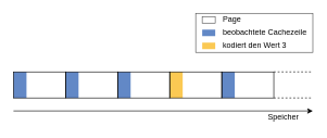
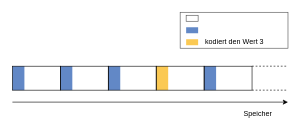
  <mxCell id="0" />
  <mxCell id="1" parent="0" />
  <mxCell id="2" value="" style="rounded=0;whiteSpace=wrap;html=1;fillColor=none;opacity=70;" vertex="1" parent="1"><mxGeometry x="300" y="20" width="180" height="60" as="geometry" /></mxCell>
  <mxCell id="3" value="" style="rounded=0;whiteSpace=wrap;html=1;strokeColor=none;fillColor=#2056AE;opacity=70;" vertex="1" parent="1"><mxGeometry x="20" y="110" width="20" height="40" as="geometry" /></mxCell>
  <mxCell id="4" value="" style="rounded=0;whiteSpace=wrap;html=1;strokeColor=none;fillColor=#FAB20B;opacity=70;" vertex="1" parent="1"><mxGeometry x="260" y="110" width="20" height="40" as="geometry" /></mxCell>
  <mxCell id="5" value="" style="rounded=0;whiteSpace=wrap;html=1;strokeColor=none;fillColor=#2056AE;opacity=70;" vertex="1" parent="1"><mxGeometry x="100" y="110" width="20" height="40" as="geometry" /></mxCell>
  <mxCell id="6" value="" style="rounded=0;whiteSpace=wrap;html=1;strokeColor=none;fillColor=#2056AE;opacity=70;" vertex="1" parent="1"><mxGeometry x="180" y="110" width="20" height="40" as="geometry" /></mxCell>
  <mxCell id="7" value="" style="rounded=0;whiteSpace=wrap;html=1;strokeColor=none;fillColor=#2056AE;opacity=70;" vertex="1" parent="1"><mxGeometry x="340" y="110" width="20" height="40" as="geometry" /></mxCell>
  <mxCell id="8" value="" style="rounded=0;whiteSpace=wrap;html=1;fillColor=none;" vertex="1" parent="1"><mxGeometry x="20" y="110" width="80" height="40" as="geometry" /></mxCell>
  <mxCell id="9" value="" style="rounded=0;whiteSpace=wrap;html=1;fillColor=none;" vertex="1" parent="1"><mxGeometry x="100" y="110" width="80" height="40" as="geometry" /></mxCell>
  <mxCell id="10" value="" style="rounded=0;whiteSpace=wrap;html=1;fillColor=none;" vertex="1" parent="1"><mxGeometry x="180" y="110" width="80" height="40" as="geometry" /></mxCell>
  <mxCell id="11" value="" style="rounded=0;whiteSpace=wrap;html=1;fillColor=none;" vertex="1" parent="1"><mxGeometry x="260" y="110" width="80" height="40" as="geometry" /></mxCell>
  <mxCell id="12" value="" style="rounded=0;whiteSpace=wrap;html=1;fillColor=none;" vertex="1" parent="1"><mxGeometry x="340" y="110" width="80" height="40" as="geometry" /></mxCell>
- <mxCell id="13" value="Page" style="text;html=1;strokeColor=none;fillColor=none;align=left;verticalAlign=middle;whiteSpace=wrap;rounded=0;opacity=70;labelPosition=center;verticalLabelPosition=middle;" vertex="1" parent="1"><mxGeometry x="340" y="20" width="140" height="20" as="geometry" /></mxCell>
- <mxCell id="14" value="beobachtete Cachezeile" style="text;html=1;strokeColor=none;fillColor=none;align=left;verticalAlign=middle;whiteSpace=wrap;rounded=0;opacity=70;" vertex="1" parent="1"><mxGeometry x="340" y="40" width="140" height="20" as="geometry" /></mxCell>
  <mxCell id="15" value="" style="endArrow=none;dashed=1;html=1;" edge="1" parent="1"><mxGeometry width="50" height="50" relative="1" as="geometry"><mxPoint x="420" y="110" as="sourcePoint" /><mxPoint x="480" y="110" as="targetPoint" /></mxGeometry></mxCell>
  <mxCell id="16" value="" style="endArrow=none;dashed=1;html=1;" edge="1" parent="1"><mxGeometry width="50" height="50" relative="1" as="geometry"><mxPoint x="420" y="150" as="sourcePoint" /><mxPoint x="480" y="150" as="targetPoint" /></mxGeometry></mxCell>
  <mxCell id="17" value="" style="rounded=0;whiteSpace=wrap;html=1;fillColor=none;opacity=70;" vertex="1" parent="1"><mxGeometry x="310" y="25" width="20" height="10" as="geometry" /></mxCell>
  <mxCell id="18" value="" style="rounded=0;whiteSpace=wrap;html=1;strokeColor=none;fillColor=#2056AE;opacity=70;" vertex="1" parent="1"><mxGeometry x="310" y="45" width="20" height="10" as="geometry" /></mxCell>
  <mxCell id="19" value="" style="rounded=0;whiteSpace=wrap;html=1;strokeColor=none;opacity=70;fillColor=#FAB20B;" vertex="1" parent="1"><mxGeometry x="310" y="65" width="20" height="10" as="geometry" /></mxCell>
  <mxCell id="20" value="kodiert den Wert 3" style="text;html=1;strokeColor=none;fillColor=none;align=left;verticalAlign=middle;whiteSpace=wrap;rounded=0;opacity=70;" vertex="1" parent="1"><mxGeometry x="340" y="60" width="140" height="20" as="geometry" /></mxCell>
  <mxCell id="21" value="" style="endArrow=classic;html=1;" edge="1" parent="1"><mxGeometry width="50" height="50" relative="1" as="geometry"><mxPoint x="20" y="170" as="sourcePoint" /><mxPoint x="480" y="170" as="targetPoint" /></mxGeometry></mxCell>
- <mxCell id="22" value="Speicher" style="text;html=1;strokeColor=none;fillColor=none;align=center;verticalAlign=middle;whiteSpace=wrap;rounded=0;opacity=70;" vertex="1" parent="1"><mxGeometry x="410" y="170" width="50" height="20" as="geometry" /></mxCell>
+ <mxCell id="22" value="Speicher" style="text;html=1;strokeColor=none;fillColor=none;align=center;verticalAlign=middle;whiteSpace=wrap;rounded=0;opacity=70;" vertex="1" parent="1"><mxGeometry x="405" y="180" width="50" height="20" as="geometry" /></mxCell>
